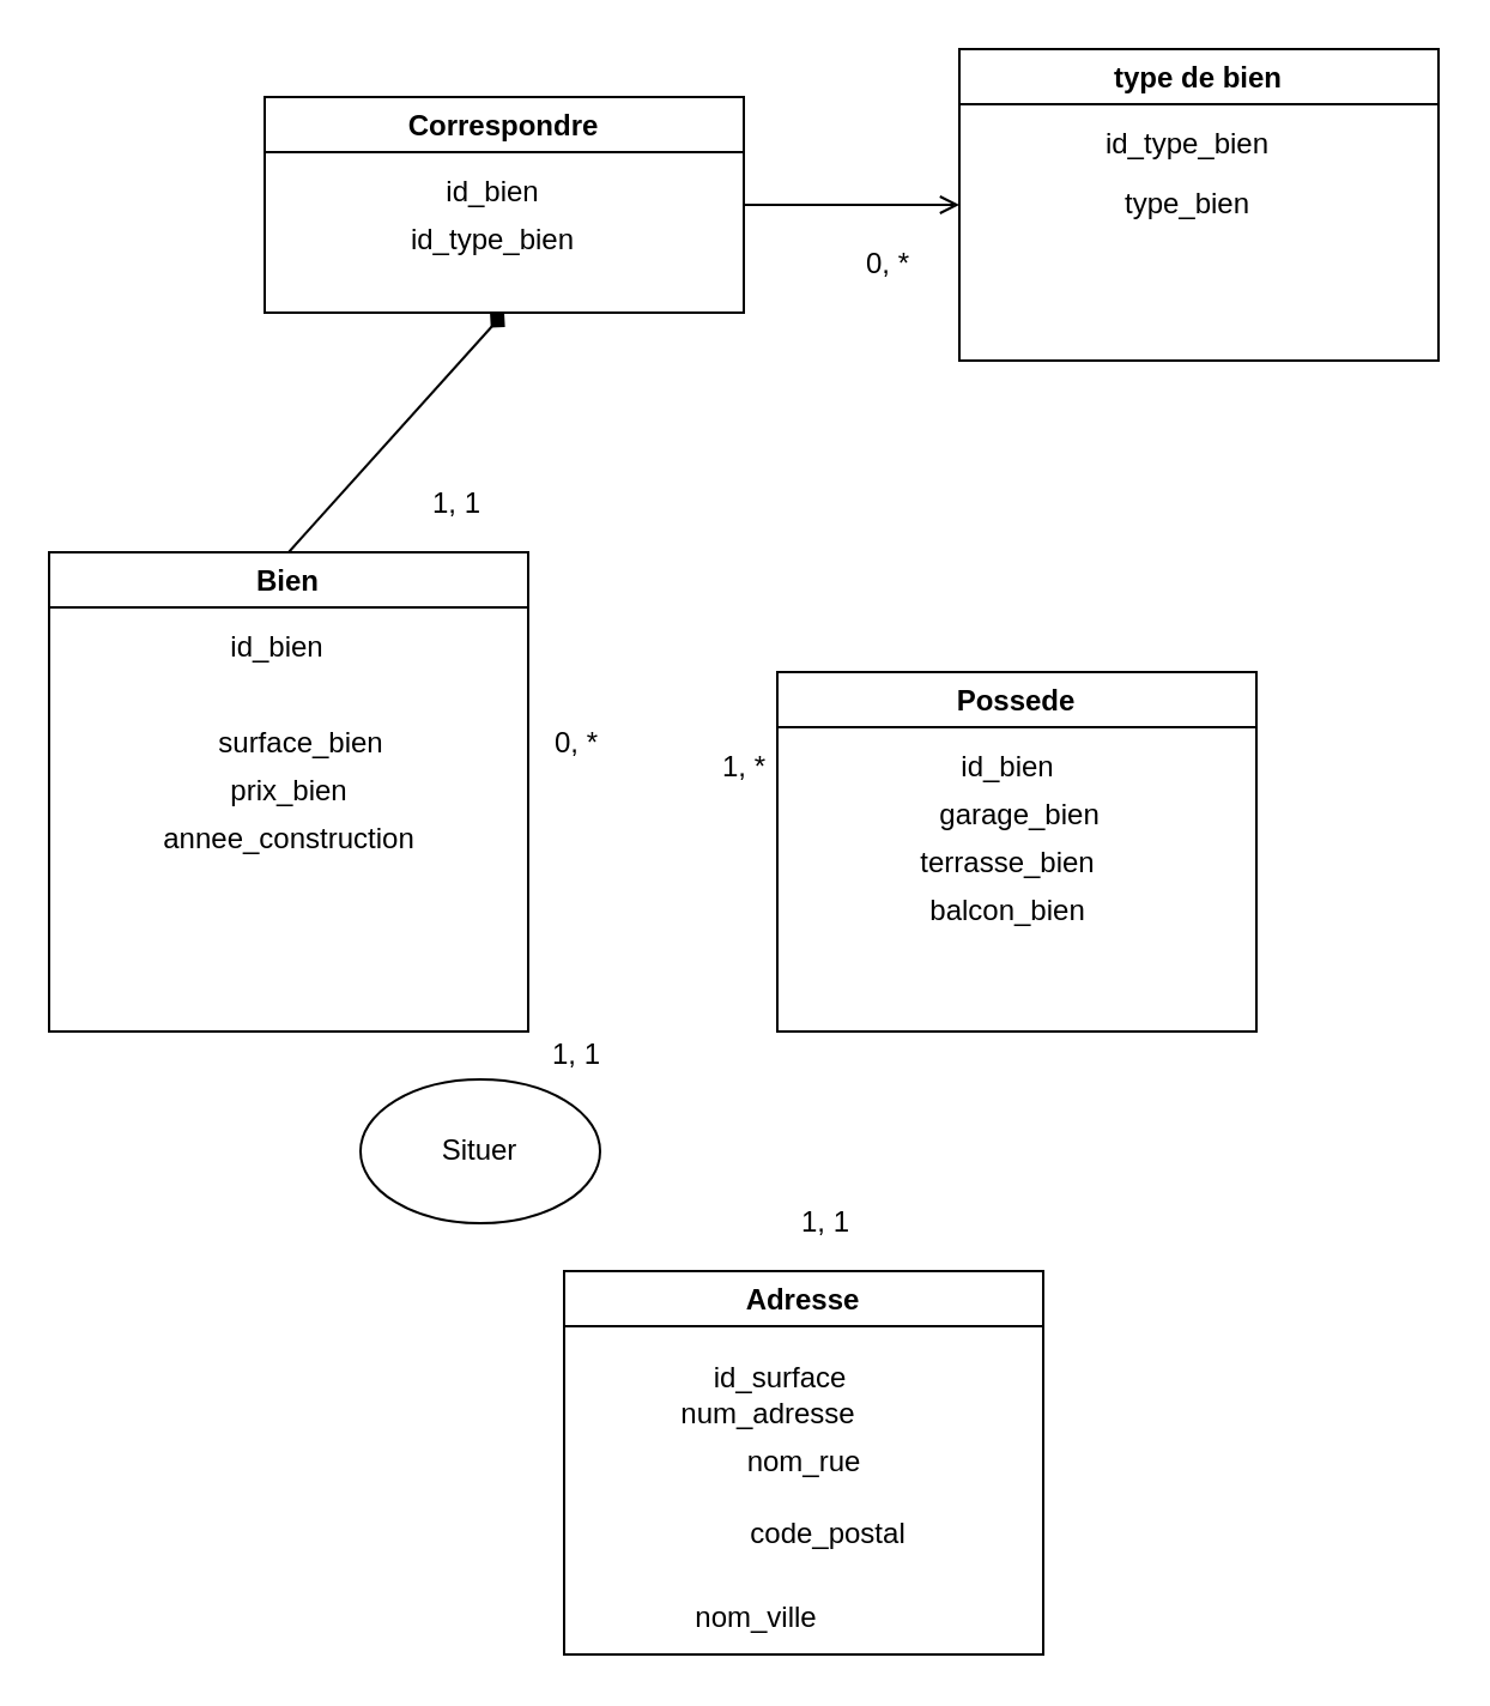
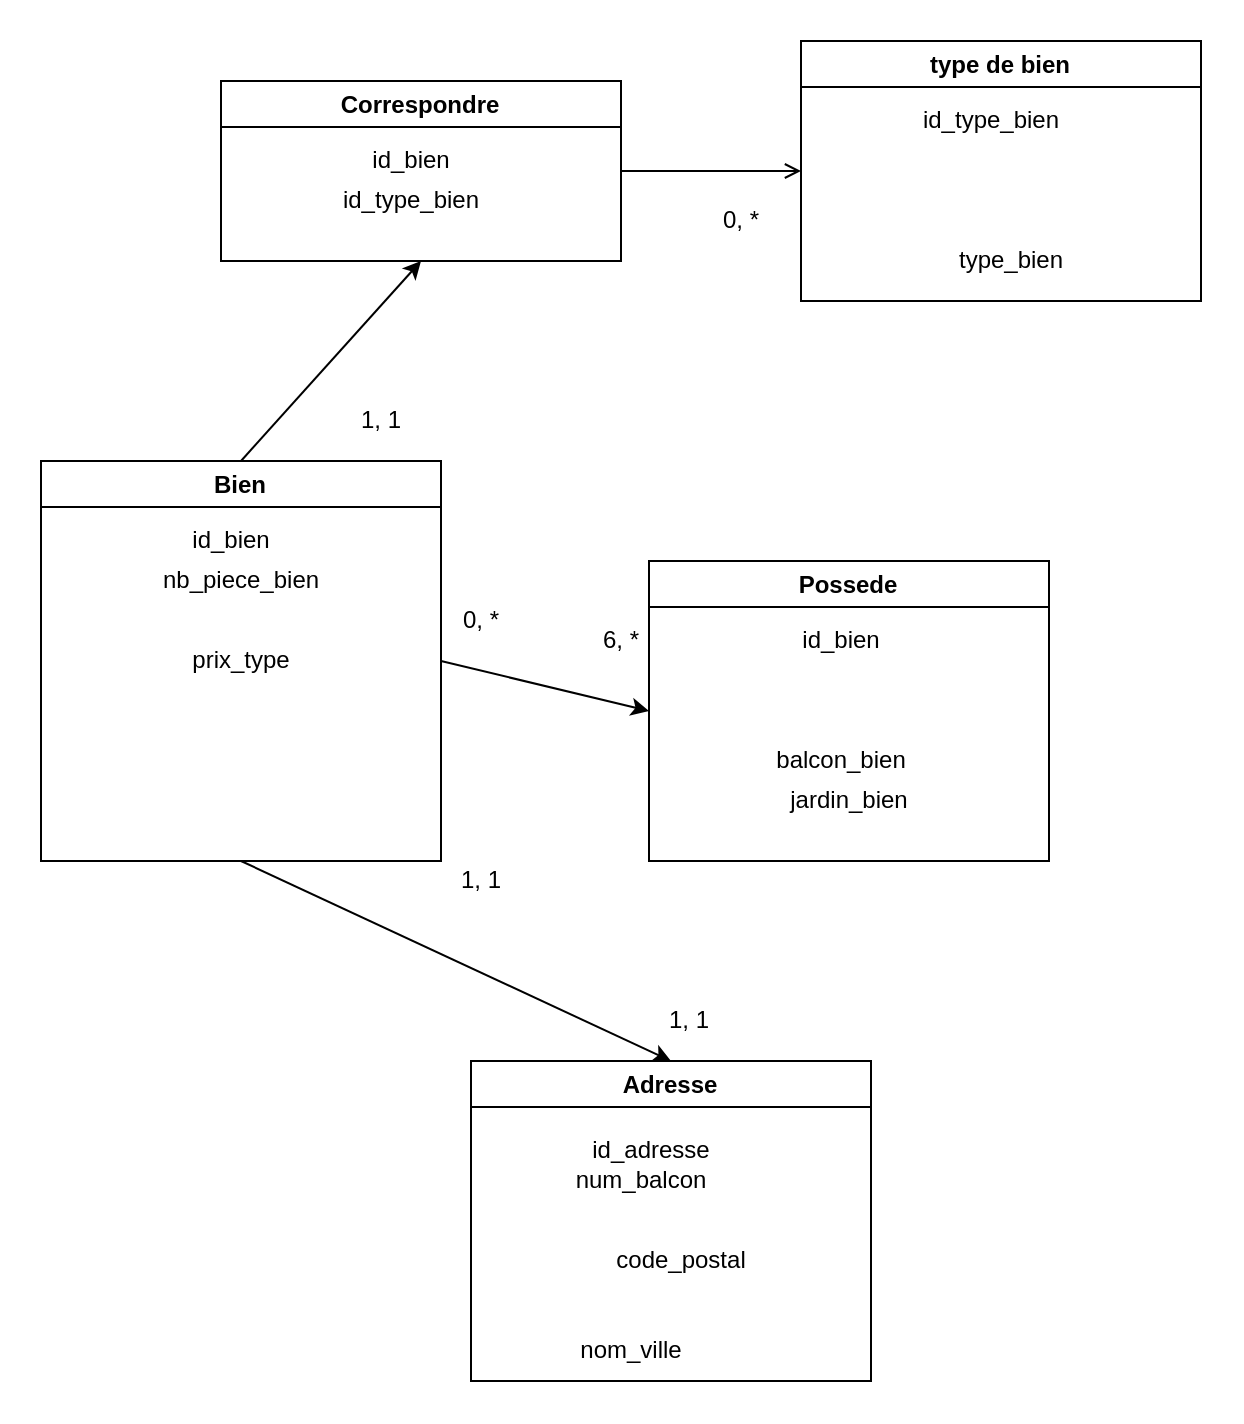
  <mxCell id="0" />
  <mxCell id="1" parent="0" />
- <mxCell id="2" style="edgeStyle=none;html=1;exitX=0.5;exitY=0;exitDx=0;exitDy=0;entryX=0.5;entryY=1;entryDx=0;entryDy=0;endArrow=diamond;" edge="1" parent="1" source="5" target="21"><mxGeometry relative="1" as="geometry" /></mxCell>
+ <mxCell id="2" style="edgeStyle=none;html=1;exitX=0.5;exitY=0;exitDx=0;exitDy=0;entryX=0.5;entryY=1;entryDx=0;entryDy=0;" edge="1" parent="1" source="5" target="21"><mxGeometry relative="1" as="geometry" /></mxCell>
+ <mxCell id="3" style="edgeStyle=none;html=1;exitX=1;exitY=0.5;exitDx=0;exitDy=0;entryX=0;entryY=0.5;entryDx=0;entryDy=0;" edge="1" parent="1" source="5" target="14"><mxGeometry relative="1" as="geometry" /></mxCell>
+ <mxCell id="4" style="edgeStyle=none;html=1;exitX=0.5;exitY=1;exitDx=0;exitDy=0;entryX=0.5;entryY=0;entryDx=0;entryDy=0;" edge="1" parent="1" source="5" target="24"><mxGeometry relative="1" as="geometry" /></mxCell>
  <mxCell id="5" value="Bien" style="swimlane;" vertex="1" parent="1"><mxGeometry x="20" y="230" width="200" height="200" as="geometry" /></mxCell>
  <mxCell id="6" value="id_bien" style="text;html=1;align=center;verticalAlign=middle;resizable=0;points=[];autosize=1;strokeColor=none;fillColor=none;" vertex="1" parent="5"><mxGeometry x="70" y="30" width="50" height="20" as="geometry" /></mxCell>
- <mxCell id="7" value="surface_bien" style="text;html=1;align=center;verticalAlign=middle;resizable=0;points=[];autosize=1;strokeColor=none;fillColor=none;" vertex="1" parent="5"><mxGeometry x="65" y="70" width="80" height="20" as="geometry" /></mxCell>
- <mxCell id="8" value="prix_bien" style="text;html=1;align=center;verticalAlign=middle;resizable=0;points=[];autosize=1;strokeColor=none;fillColor=none;" vertex="1" parent="5"><mxGeometry x="70" y="90" width="60" height="20" as="geometry" /></mxCell>
- <mxCell id="10" value="annee_construction" style="text;html=1;align=center;verticalAlign=middle;resizable=0;points=[];autosize=1;strokeColor=none;fillColor=none;" vertex="1" parent="5"><mxGeometry x="40" y="110" width="120" height="20" as="geometry" /></mxCell>
+ <mxCell id="8" value="prix_type" style="text;html=1;align=center;verticalAlign=middle;resizable=0;points=[];autosize=1;strokeColor=none;fillColor=none;" vertex="1" parent="5"><mxGeometry x="70" y="90" width="60" height="20" as="geometry" /></mxCell>
+ <mxCell id="9" value="nb_piece_bien" style="text;html=1;align=center;verticalAlign=middle;resizable=0;points=[];autosize=1;strokeColor=none;fillColor=none;" vertex="1" parent="5"><mxGeometry x="55" y="50" width="90" height="20" as="geometry" /></mxCell>
  <mxCell id="11" value="type de bien" style="swimlane;" vertex="1" parent="1"><mxGeometry x="400" y="20" width="200" height="130" as="geometry" /></mxCell>
  <mxCell id="12" value="id_type_bien" style="text;html=1;align=center;verticalAlign=middle;resizable=0;points=[];autosize=1;strokeColor=none;fillColor=none;" vertex="1" parent="11"><mxGeometry x="55" y="30" width="80" height="20" as="geometry" /></mxCell>
- <mxCell id="13" value="type_bien" style="text;html=1;align=center;verticalAlign=middle;resizable=0;points=[];autosize=1;strokeColor=none;fillColor=none;" vertex="1" parent="11"><mxGeometry x="60" y="55" width="70" height="20" as="geometry" /></mxCell>
+ <mxCell id="13" value="type_bien" style="text;html=1;align=center;verticalAlign=middle;resizable=0;points=[];autosize=1;strokeColor=none;fillColor=none;" vertex="1" parent="11"><mxGeometry x="70" y="100" width="70" height="20" as="geometry" /></mxCell>
  <mxCell id="14" value="Possede" style="swimlane;" vertex="1" parent="1"><mxGeometry x="324" y="280" width="200" height="150" as="geometry" /></mxCell>
  <mxCell id="15" value="balcon_bien" style="text;html=1;align=center;verticalAlign=middle;resizable=0;points=[];autosize=1;strokeColor=none;fillColor=none;" vertex="1" parent="14"><mxGeometry x="56" y="90" width="80" height="20" as="geometry" /></mxCell>
- <mxCell id="16" value="terrasse_bien" style="text;html=1;align=center;verticalAlign=middle;resizable=0;points=[];autosize=1;strokeColor=none;fillColor=none;" vertex="1" parent="14"><mxGeometry x="51" y="70" width="90" height="20" as="geometry" /></mxCell>
- <mxCell id="17" value="garage_bien" style="text;html=1;align=center;verticalAlign=middle;resizable=0;points=[];autosize=1;strokeColor=none;fillColor=none;" vertex="1" parent="14"><mxGeometry x="61" y="50" width="80" height="20" as="geometry" /></mxCell>
  <mxCell id="18" value="id_bien" style="text;html=1;align=center;verticalAlign=middle;resizable=0;points=[];autosize=1;strokeColor=none;fillColor=none;" vertex="1" parent="14"><mxGeometry x="71" y="30" width="50" height="20" as="geometry" /></mxCell>
+ <mxCell id="19" value="jardin_bien" style="text;html=1;align=center;verticalAlign=middle;resizable=0;points=[];autosize=1;strokeColor=none;fillColor=none;" vertex="1" parent="14"><mxGeometry x="65" y="110" width="70" height="20" as="geometry" /></mxCell>
  <mxCell id="20" style="edgeStyle=none;html=1;exitX=1;exitY=0.5;exitDx=0;exitDy=0;entryX=0;entryY=0.5;entryDx=0;entryDy=0;endArrow=open;" edge="1" parent="1" source="21" target="11"><mxGeometry relative="1" as="geometry" /></mxCell>
  <mxCell id="21" value="Correspondre" style="swimlane;" vertex="1" parent="1"><mxGeometry x="110" y="40" width="200" height="90" as="geometry" /></mxCell>
  <mxCell id="22" value="id_bien" style="text;html=1;align=center;verticalAlign=middle;resizable=0;points=[];autosize=1;strokeColor=none;fillColor=none;" vertex="1" parent="21"><mxGeometry x="70" y="30" width="50" height="20" as="geometry" /></mxCell>
  <mxCell id="23" value="id_type_bien" style="text;html=1;align=center;verticalAlign=middle;resizable=0;points=[];autosize=1;strokeColor=none;fillColor=none;" vertex="1" parent="21"><mxGeometry x="55" y="50" width="80" height="20" as="geometry" /></mxCell>
  <mxCell id="24" value="Adresse" style="swimlane;" vertex="1" parent="1"><mxGeometry x="235" y="530" width="200" height="160" as="geometry" /></mxCell>
  <mxCell id="25" value="nom_ville" style="text;html=1;align=center;verticalAlign=middle;resizable=0;points=[];autosize=1;strokeColor=none;fillColor=none;" vertex="1" parent="24"><mxGeometry x="45" y="135" width="70" height="20" as="geometry" /></mxCell>
- <mxCell id="26" value="code_postal" style="text;html=1;align=center;verticalAlign=middle;resizable=0;points=[];autosize=1;strokeColor=none;fillColor=none;" vertex="1" parent="24"><mxGeometry x="70" y="100" width="80" height="20" as="geometry" /></mxCell>
- <mxCell id="27" value="nom_rue" style="text;html=1;align=center;verticalAlign=middle;resizable=0;points=[];autosize=1;strokeColor=none;fillColor=none;" vertex="1" parent="24"><mxGeometry x="70" y="70" width="60" height="20" as="geometry" /></mxCell>
- <mxCell id="28" value="id_surface" style="text;html=1;align=center;verticalAlign=middle;resizable=0;points=[];autosize=1;strokeColor=none;fillColor=none;" vertex="1" parent="24"><mxGeometry x="55" y="35" width="70" height="20" as="geometry" /></mxCell>
- <mxCell id="29" value="num_adresse" style="text;html=1;align=center;verticalAlign=middle;resizable=0;points=[];autosize=1;strokeColor=none;fillColor=none;" vertex="1" parent="24"><mxGeometry x="40" y="50" width="90" height="20" as="geometry" /></mxCell>
- <mxCell id="30" value="Situer" style="ellipse;whiteSpace=wrap;html=1;" vertex="1" parent="1"><mxGeometry x="150" y="450" width="100" height="60" as="geometry" /></mxCell>
+ <mxCell id="26" value="code_postal" style="text;html=1;align=center;verticalAlign=middle;resizable=0;points=[];autosize=1;strokeColor=none;fillColor=none;" vertex="1" parent="24"><mxGeometry x="65" y="90" width="80" height="20" as="geometry" /></mxCell>
+ <mxCell id="28" value="id_adresse" style="text;html=1;align=center;verticalAlign=middle;resizable=0;points=[];autosize=1;strokeColor=none;fillColor=none;" vertex="1" parent="24"><mxGeometry x="55" y="35" width="70" height="20" as="geometry" /></mxCell>
+ <mxCell id="29" value="num_balcon" style="text;html=1;align=center;verticalAlign=middle;resizable=0;points=[];autosize=1;strokeColor=none;fillColor=none;" vertex="1" parent="24"><mxGeometry x="40" y="50" width="90" height="20" as="geometry" /></mxCell>
  <mxCell id="31" value="1, 1" style="text;html=1;align=center;verticalAlign=middle;resizable=0;points=[];autosize=1;strokeColor=none;fillColor=none;" vertex="1" parent="1"><mxGeometry x="324" y="500" width="40" height="20" as="geometry" /></mxCell>
  <mxCell id="32" value="1, 1" style="text;html=1;align=center;verticalAlign=middle;resizable=0;points=[];autosize=1;strokeColor=none;fillColor=none;" vertex="1" parent="1"><mxGeometry x="220" y="430" width="40" height="20" as="geometry" /></mxCell>
- <mxCell id="33" value="1, *" style="text;html=1;align=center;verticalAlign=middle;resizable=0;points=[];autosize=1;strokeColor=none;fillColor=none;" vertex="1" parent="1"><mxGeometry x="295" y="310" width="30" height="20" as="geometry" /></mxCell>
+ <mxCell id="33" value="6, *" style="text;html=1;align=center;verticalAlign=middle;resizable=0;points=[];autosize=1;strokeColor=none;fillColor=none;" vertex="1" parent="1"><mxGeometry x="295" y="310" width="30" height="20" as="geometry" /></mxCell>
  <mxCell id="34" value="0, *" style="text;html=1;align=center;verticalAlign=middle;resizable=0;points=[];autosize=1;strokeColor=none;fillColor=none;" vertex="1" parent="1"><mxGeometry x="225" y="300" width="30" height="20" as="geometry" /></mxCell>
  <mxCell id="35" value="1, 1" style="text;html=1;align=center;verticalAlign=middle;resizable=0;points=[];autosize=1;strokeColor=none;fillColor=none;" vertex="1" parent="1"><mxGeometry x="170" y="200" width="40" height="20" as="geometry" /></mxCell>
  <mxCell id="36" value="0, *" style="text;html=1;align=center;verticalAlign=middle;resizable=0;points=[];autosize=1;strokeColor=none;fillColor=none;" vertex="1" parent="1"><mxGeometry x="355" y="100" width="30" height="20" as="geometry" /></mxCell>
